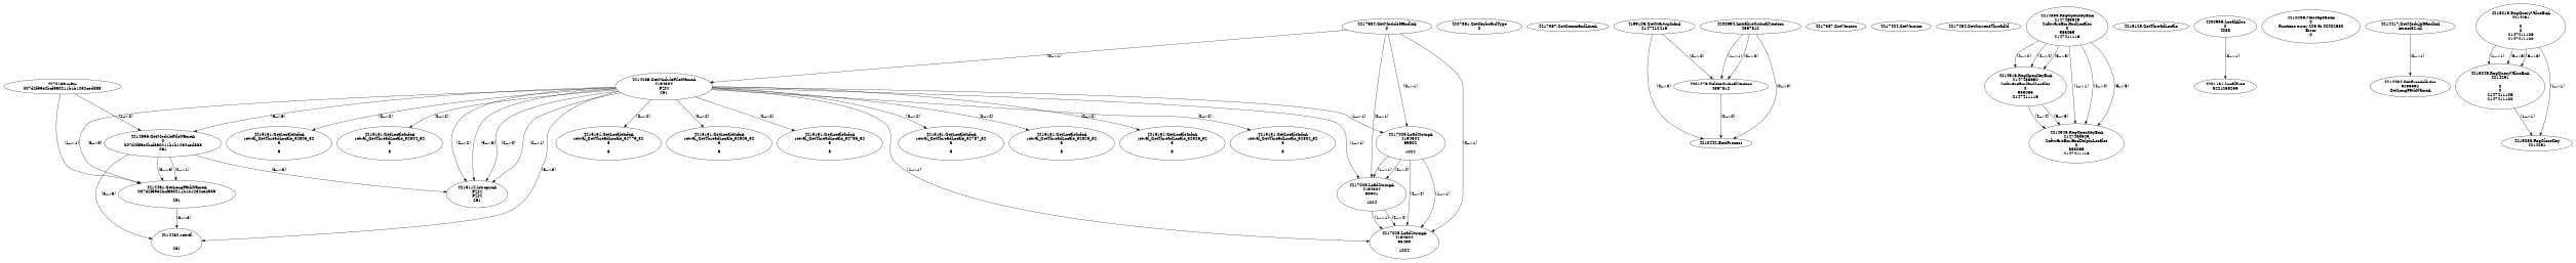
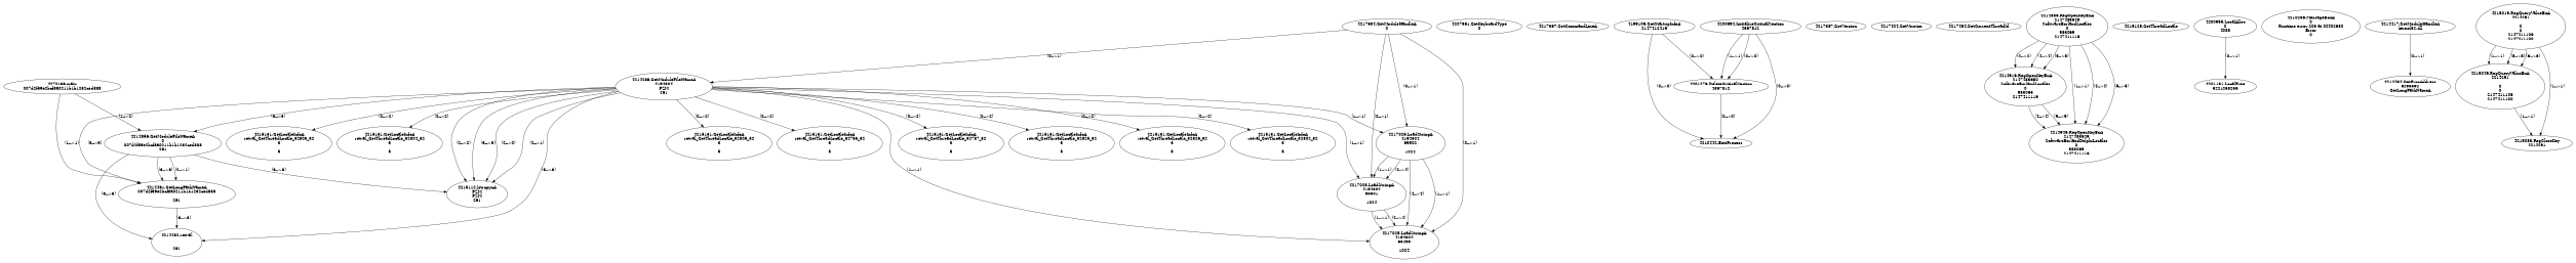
  digraph {
    n1 [label="4270136.main\n007d2f59e2bcf8a0211b1b1232ced888"]
    n2 [label="4214856.GetModuleFileNameA\n0\n007d2f59e2bcf8a0211b1b1232ced888\n261"]
    n3 [label="4214461.GetLongPathNameA\n007d2f59e2bcf8a0211b1b1232ced888\n\n261"]
    n4 [label="4215112.lstrcpynA\nPZM\nPZM\n261"]
    n5 [label="4214482.retval\n\n\n261"]
    n6 [label="4217684.GetModuleHandleA\n0"]
    n7 [label="4214286.GetModuleFileNameA\n4194304\nPZM\n261"]
    n8 [label="4217025.LoadStringA\n4194304\n65502\n\n1024"]
    n9 [label="4217025.LoadStringA\n4194304\n65501\n\n1024"]
    n10 [label="4217025.LoadStringA\n4194304\n65499\n\n1024"]
-   n11 [label="4215131.GetLocaleInfoA\nretval_GetThreadLocale_32779_32\n3\n\n5"]
    n12 [label="4215131.GetLocaleInfoA\nretval_GetThreadLocale_32805_32\n3\n\n5"]
    n13 [label="4215131.GetLocaleInfoA\nretval_GetThreadLocale_32786_32\n3\n\n5"]
    n14 [label="4215131.GetLocaleInfoA\nretval_GetThreadLocale_32787_32\n3\n\n5"]
    n15 [label="4215131.GetLocaleInfoA\nretval_GetThreadLocale_32825_32\n3\n\n5"]
    n16 [label="4215131.GetLocaleInfoA\nretval_GetThreadLocale_32826_32\n3\n\n5"]
    n17 [label="4215131.GetLocaleInfoA\nretval_GetThreadLocale_32802_32\n3\n\n5"]
    n18 [label="4215131.GetLocaleInfoA\nretval_GetThreadLocale_32803_32\n3\n\n5"]
    n19 [label="4215131.GetLocaleInfoA\nretval_GetThreadLocale_32804_32\n3\n\n5"]
    n20 [label="4207361.GetKeyboardType\n0"]
    n21 [label="4217367.GetCommandLineA\n"]
    n22 [label="4199106.GetStartupInfoA\n2147412416"]
    n23 [label="4201276.DeleteCriticalSection\n4367812"]
    n24 [label="4210442.ExitProcess\n"]
    n25 [label="4200894.InitializeCriticalSection\n4367812"]
    n26 [label="4217387.GetVersion\n"]
    n27 [label="4217404.GetVersion\n"]
    n28 [label="4217464.GetCurrentThreadId\n"]
    n29 [label="4214886.RegOpenKeyExA\n2147483649\nSoftware\Borland\Locales\n0\n983065\n2147411116"]
    n30 [label="4214916.RegOpenKeyExA\n2147483650\nSoftware\Borland\Locales\n0\n983065\n2147411116"]
    n31 [label="4214946.RegOpenKeyExA\n2147483649\nSoftware\Borland\Delphi\Locales\n0\n983065\n2147411116"]
    n32 [label="4215125.GetThreadLocale\n"]
    n33 [label="4200955.LocalAlloc\n0\n4088"]
    n34 [label="4201131.LocalFree\n3221258256"]
    n35 [label="4210236.MessageBoxA\n0\nRuntime error 203 at 00402680\nError\n0"]
    n36 [label="4214417.GetModuleHandleA\nkernel32.dll"]
    n37 [label="4214434.GetProcAddress\n6295592\nGetLongPathNameA"]
    n38 [label="4215019.RegQueryValueExA\n4214291\n\n0\n0\n2147411106\n2147411100"]
    n39 [label="4215049.RegQueryValueExA\n4214291\n\n0\n0\n2147411106\n2147411100"]
    n40 [label="4215083.RegCloseKey\n4214291"]
    n1 -> n2 [label="(1-->2)"]
    n1 -> n3 [label="(1-->1)"]
    n2 -> n3 [label="(2-->1)"]
    n2 -> n3 [label="(3-->3)"]
    n2 -> n4 [label="(3-->3)"]
    n2 -> n5 [label="(3-->3)"]
    n3 -> n5 [label="(3-->3)"]
    n6 -> n7 [label="(0-->1)"]
    n6 -> n8 [label="(0-->1)"]
    n6 -> n9 [label="(0-->1)"]
    n6 -> n10 [label="(0-->1)"]
    n7 -> n2 [label="(3-->3)"]
    n7 -> n3 [label="(3-->3)"]
    n7 -> n4 [label="(2-->1)"]
    n7 -> n4 [label="(2-->2)"]
    n7 -> n4 [label="(3-->3)"]
    n7 -> n4 [label="(2-->0)"]
    n7 -> n5 [label="(3-->3)"]
    n7 -> n8 [label="(1-->1)"]
    n7 -> n9 [label="(1-->1)"]
    n7 -> n10 [label="(1-->1)"]
-   n7 -> n11 [label="(0-->2)"]
    n7 -> n12 [label="(0-->2)"]
    n7 -> n13 [label="(0-->2)"]
    n7 -> n14 [label="(0-->2)"]
    n7 -> n15 [label="(0-->2)"]
    n7 -> n16 [label="(0-->2)"]
    n7 -> n17 [label="(0-->2)"]
    n7 -> n18 [label="(0-->2)"]
    n7 -> n19 [label="(0-->2)"]
    n8 -> n9 [label="(1-->1)"]
    n8 -> n9 [label="(4-->4)"]
    n8 -> n10 [label="(1-->1)"]
    n8 -> n10 [label="(4-->4)"]
    n9 -> n10 [label="(1-->1)"]
    n9 -> n10 [label="(4-->4)"]
    n22 -> n23 [label="(0-->0)"]
    n22 -> n24 [label="(0-->0)"]
    n23 -> n24 [label="(0-->0)"]
    n25 -> n23 [label="(1-->1)"]
    n25 -> n23 [label="(0-->0)"]
    n25 -> n24 [label="(0-->0)"]
    n29 -> n30 [label="(2-->2)"]
    n29 -> n30 [label="(4-->4)"]
    n29 -> n30 [label="(5-->5)"]
    n29 -> n31 [label="(1-->1)"]
    n29 -> n31 [label="(4-->4)"]
    n29 -> n31 [label="(5-->5)"]
    n30 -> n31 [label="(4-->4)"]
    n30 -> n31 [label="(5-->5)"]
    n33 -> n34 [label="(0-->1)"]
    n36 -> n37 [label="(0-->1)"]
    n38 -> n39 [label="(1-->1)"]
    n38 -> n39 [label="(5-->5)"]
    n38 -> n39 [label="(6-->6)"]
    n38 -> n40 [label="(1-->1)"]
    n39 -> n40 [label="(1-->1)"]
  }
